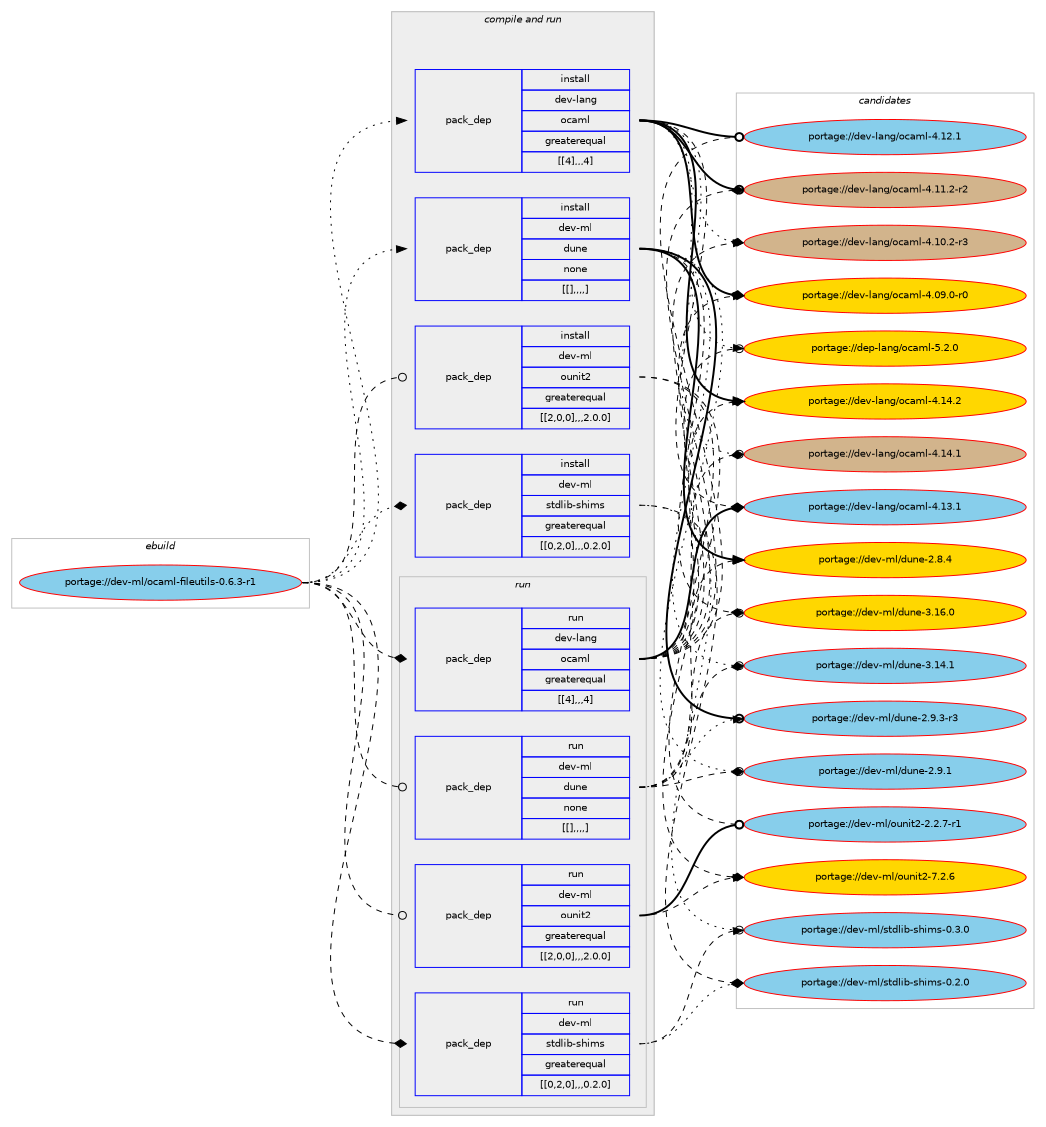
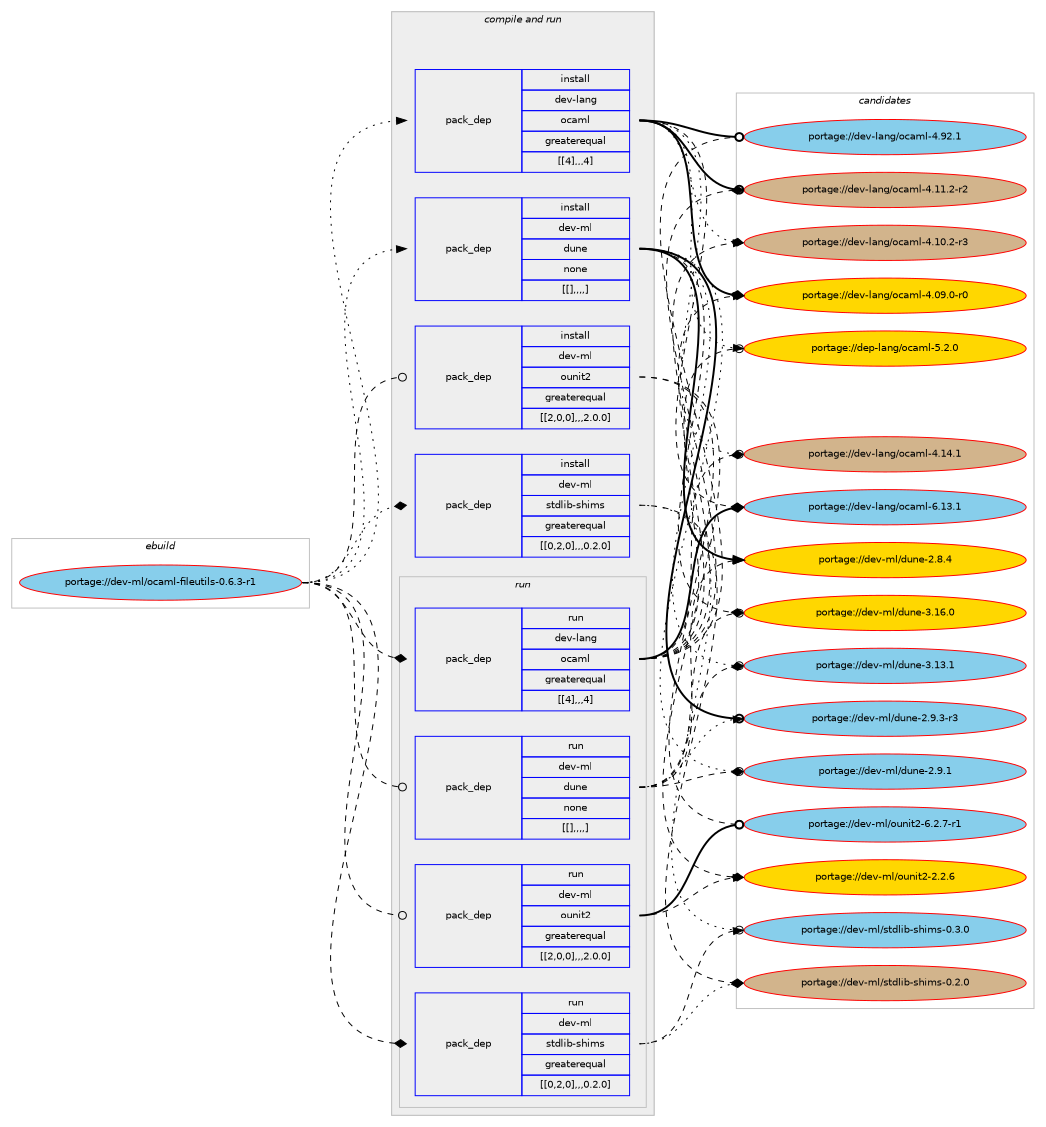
  digraph {
    compound=true
    concentrate=true
    fontname=Helvetica
    fontsize=10
    newrank=true
    rankdir=LR
    ranksep=1.5
    node [color=red fillcolor=skyblue fontname=Helvetica fontsize=10 style=filled]
    edge [arrowhead=diamond headport=w style=dashed tailport=e weight=100]
    n1 [label="portage://dev-ml/ocaml-fileutils-0.6.3-r1" width=4]
    n2 [color=blue label=<<TABLE BORDER="0" CELLBORDER="1" CELLSPACING="0" CELLPADDING="4" WIDTH="220"><TR><TD ROWSPAN="6" CELLPADDING="30">pack_dep</TD></TR><TR><TD WIDTH="110">install</TD></TR><TR><TD>dev-lang</TD></TR><TR><TD>ocaml</TD></TR><TR><TD>greaterequal</TD></TR><TR><TD>[[4],,,4]</TD></TR></TABLE>> shape=none fillcolor="" style=""]
    n3 [color=blue label=<<TABLE BORDER="0" CELLBORDER="1" CELLSPACING="0" CELLPADDING="4" WIDTH="220"><TR><TD ROWSPAN="6" CELLPADDING="30">pack_dep</TD></TR><TR><TD WIDTH="110">install</TD></TR><TR><TD>dev-ml</TD></TR><TR><TD>dune</TD></TR><TR><TD>none</TD></TR><TR><TD>[[],,,,]</TD></TR></TABLE>> shape=none fillcolor="" style=""]
    n4 [color=blue label=<<TABLE BORDER="0" CELLBORDER="1" CELLSPACING="0" CELLPADDING="4" WIDTH="220"><TR><TD ROWSPAN="6" CELLPADDING="30">pack_dep</TD></TR><TR><TD WIDTH="110">install</TD></TR><TR><TD>dev-ml</TD></TR><TR><TD>ounit2</TD></TR><TR><TD>greaterequal</TD></TR><TR><TD>[[2,0,0],,,2.0.0]</TD></TR></TABLE>> shape=none fillcolor="" style=""]
    n5 [color=blue label=<<TABLE BORDER="0" CELLBORDER="1" CELLSPACING="0" CELLPADDING="4" WIDTH="220"><TR><TD ROWSPAN="6" CELLPADDING="30">pack_dep</TD></TR><TR><TD WIDTH="110">install</TD></TR><TR><TD>dev-ml</TD></TR><TR><TD>stdlib-shims</TD></TR><TR><TD>greaterequal</TD></TR><TR><TD>[[0,2,0],,,0.2.0]</TD></TR></TABLE>> shape=none fillcolor="" style=""]
    n6 [color=blue label=<<TABLE BORDER="0" CELLBORDER="1" CELLSPACING="0" CELLPADDING="4" WIDTH="220"><TR><TD ROWSPAN="6" CELLPADDING="30">pack_dep</TD></TR><TR><TD WIDTH="110">run</TD></TR><TR><TD>dev-lang</TD></TR><TR><TD>ocaml</TD></TR><TR><TD>greaterequal</TD></TR><TR><TD>[[4],,,4]</TD></TR></TABLE>> shape=none fillcolor="" style=""]
    n7 [color=blue label=<<TABLE BORDER="0" CELLBORDER="1" CELLSPACING="0" CELLPADDING="4" WIDTH="220"><TR><TD ROWSPAN="6" CELLPADDING="30">pack_dep</TD></TR><TR><TD WIDTH="110">run</TD></TR><TR><TD>dev-ml</TD></TR><TR><TD>dune</TD></TR><TR><TD>none</TD></TR><TR><TD>[[],,,,]</TD></TR></TABLE>> shape=none fillcolor="" style=""]
    n8 [color=blue label=<<TABLE BORDER="0" CELLBORDER="1" CELLSPACING="0" CELLPADDING="4" WIDTH="220"><TR><TD ROWSPAN="6" CELLPADDING="30">pack_dep</TD></TR><TR><TD WIDTH="110">run</TD></TR><TR><TD>dev-ml</TD></TR><TR><TD>ounit2</TD></TR><TR><TD>greaterequal</TD></TR><TR><TD>[[2,0,0],,,2.0.0]</TD></TR></TABLE>> shape=none fillcolor="" style=""]
    n9 [color=blue label=<<TABLE BORDER="0" CELLBORDER="1" CELLSPACING="0" CELLPADDING="4" WIDTH="220"><TR><TD ROWSPAN="6" CELLPADDING="30">pack_dep</TD></TR><TR><TD WIDTH="110">run</TD></TR><TR><TD>dev-ml</TD></TR><TR><TD>stdlib-shims</TD></TR><TR><TD>greaterequal</TD></TR><TR><TD>[[0,2,0],,,0.2.0]</TD></TR></TABLE>> shape=none fillcolor="" style=""]
    n10 [fillcolor=gold label="portage://dep-lang/ocaml-5.2.0" width=4]
-   n11 [fillcolor=gold label="portage://dev-lang/ocaml-4.14.2" width=4]
    n12 [fillcolor=tan label="portage://dev-lang/ocaml-4.14.1" width=4]
-   n13 [label="portage://dev-lang/ocaml-4.13.1" width=4]
-   n14 [label="portage://dev-lang/ocaml-4.12.1" width=4]
+   n13 [label="portage://dev-lang/ocaml-6.13.1" width=4]
+   n14 [label="portage://dev-lang/ocaml-4.92.1" width=4]
    n15 [fillcolor=tan label="portage://dev-lang/ocaml-4.11.2-r2" width=4]
    n16 [fillcolor=tan label="portage://dev-lang/ocaml-4.10.2-r3" width=4]
    n17 [fillcolor=gold label="portage://dev-lang/ocaml-4.09.0-r0" width=4]
    n18 [fillcolor=gold label="portage://dev-ml/dune-3.16.0" width=4]
-   n19 [label="portage://dev-ml/dune-3.14.1" width=4]
+   n19 [label="portage://dev-ml/dune-3.13.1" width=4]
    n20 [label="portage://dev-ml/dune-2.9.3-r3" width=4]
    n21 [label="portage://dev-ml/dune-2.9.1" width=4]
    n22 [fillcolor=gold label="portage://dev-ml/dune-2.8.4" width=4]
-   n23 [label="portage://dev-ml/ounit2-2.2.7-r1" width=4]
-   n24 [fillcolor=gold label="portage://dev-ml/ounit2-7.2.6" width=4]
+   n23 [label="portage://dev-ml/ounit2-6.2.7-r1" width=4]
+   n24 [fillcolor=gold label="portage://dev-ml/ounit2-2.2.6" width=4]
    n25 [label="portage://dev-ml/stdlib-shims-0.3.0" width=4]
-   n26 [label="portage://dev-ml/stdlib-shims-0.2.0" width=4]
+   n26 [fillcolor=tan label="portage://dev-ml/stdlib-shims-0.2.0" width=4]
    subgraph cluster_1 {
      color=gray
      label=<<i>ebuild</i>>
      n1
    }
    subgraph cluster_2 {
      color=gray
      label=<<i>dependencies</i>>
      subgraph cluster_3 {
        color=gray
        fillcolor="#eeeeee"
        label=<<i>compile</i>>
        style=filled
        subgraph sub_4 {
          color=gray
          fillcolor="#eeeeee"
          label=<<i>compile</i>>
          style=filled
          n2
        }
        subgraph sub_5 {
          color=gray
          fillcolor="#eeeeee"
          label=<<i>compile</i>>
          style=filled
          n3
        }
        subgraph sub_6 {
          color=gray
          fillcolor="#eeeeee"
          label=<<i>compile</i>>
          style=filled
          n4
        }
        subgraph sub_7 {
          color=gray
          fillcolor="#eeeeee"
          label=<<i>compile</i>>
          style=filled
          n5
        }
      }
      subgraph cluster_8 {
        color=gray
        fillcolor="#eeeeee"
        label=<<i>compile and run</i>>
        style=filled
      }
      subgraph cluster_9 {
        color=gray
        fillcolor="#eeeeee"
        label=<<i>run</i>>
        style=filled
        subgraph sub_10 {
          color=gray
          fillcolor="#eeeeee"
          label=<<i>run</i>>
          style=filled
          n6
        }
        subgraph sub_11 {
          color=gray
          fillcolor="#eeeeee"
          label=<<i>run</i>>
          style=filled
          n7
        }
        subgraph sub_12 {
          color=gray
          fillcolor="#eeeeee"
          label=<<i>run</i>>
          style=filled
          n8
        }
        subgraph sub_13 {
          color=gray
          fillcolor="#eeeeee"
          label=<<i>run</i>>
          style=filled
          n9
        }
      }
    }
    subgraph cluster_14 {
      color=gray
      label=<<i>candidates</i>>
      rank=same
      subgraph sub_15 {
        color=black
        label=<<i>candidates</i>>
        nodesep=1
        rank=same
        n10
-       n11
        n12
        n13
        n14
        n15
        n16
        n17
      }
      subgraph sub_16 {
        color=black
        label=<<i>candidates</i>>
        nodesep=1
        rank=same
        n18
        n19
        n20
        n21
        n22
      }
      subgraph sub_17 {
        color=black
        label=<<i>candidates</i>>
        nodesep=1
        rank=same
        n23
        n24
      }
      subgraph sub_18 {
        color=black
        label=<<i>candidates</i>>
        nodesep=1
        rank=same
        n25
        n26
      }
      subgraph sub_19 {
        color=black
        label=<<i>candidates</i>>
        nodesep=1
        rank=same
        n10
-       n11
        n12
        n13
        n14
        n15
        n16
        n17
      }
      subgraph sub_20 {
        color=black
        label=<<i>candidates</i>>
        nodesep=1
        rank=same
        n18
        n19
        n20
        n21
        n22
      }
      subgraph sub_21 {
        color=black
        label=<<i>candidates</i>>
        nodesep=1
        rank=same
        n23
        n24
      }
      subgraph sub_22 {
        color=black
        label=<<i>candidates</i>>
        nodesep=1
        rank=same
        n25
        n26
      }
    }
    n1 -> n2 [arrowhead=normal style=dotted weight=20]
    n1 -> n3 [arrowhead=normal style=dotted weight=20]
    n1 -> n4 [arrowhead=odot weight=20]
    n1 -> n5 [style=dotted weight=20]
    n1 -> n6 [weight=20]
    n1 -> n7 [arrowhead=odot weight=20]
    n1 -> n8 [arrowhead=odot weight=20]
    n1 -> n9 [weight=20]
    n2 -> n10 [arrowhead=normal style=dotted]
-   n2 -> n11 [arrowhead=normal style=bold]
    n2 -> n12 [arrowhead=odot style=dotted]
    n2 -> n13
    n2 -> n14 [arrowhead=odot style=bold]
    n2 -> n15 [arrowhead=odot style=bold]
    n2 -> n16 [style=dotted]
    n2 -> n17 [style=bold]
    n3 -> n18
    n3 -> n19 [arrowhead=odot style=dotted]
    n3 -> n20 [arrowhead=odot style=bold]
    n3 -> n21 [arrowhead=odot style=dotted]
    n3 -> n22 [arrowhead=normal style=bold]
    n4 -> n23 [arrowhead=odot]
    n4 -> n24
    n5 -> n25 [arrowhead=odot style=dotted]
    n5 -> n26
    n6 -> n10 [arrowhead=odot]
-   n6 -> n11
    n6 -> n12
    n6 -> n13 [style=bold]
    n6 -> n14 [arrowhead=odot]
    n6 -> n15
    n6 -> n16 [arrowhead=normal]
    n6 -> n17 [arrowhead=normal]
    n7 -> n18 [arrowhead=odot]
    n7 -> n19
    n7 -> n20 [arrowhead=normal style=dotted]
    n7 -> n21
    n7 -> n22 [arrowhead=normal]
    n8 -> n23 [arrowhead=odot style=bold]
    n8 -> n24 [arrowhead=normal]
    n9 -> n25 [arrowhead=normal]
    n9 -> n26 [style=dotted]
  }
